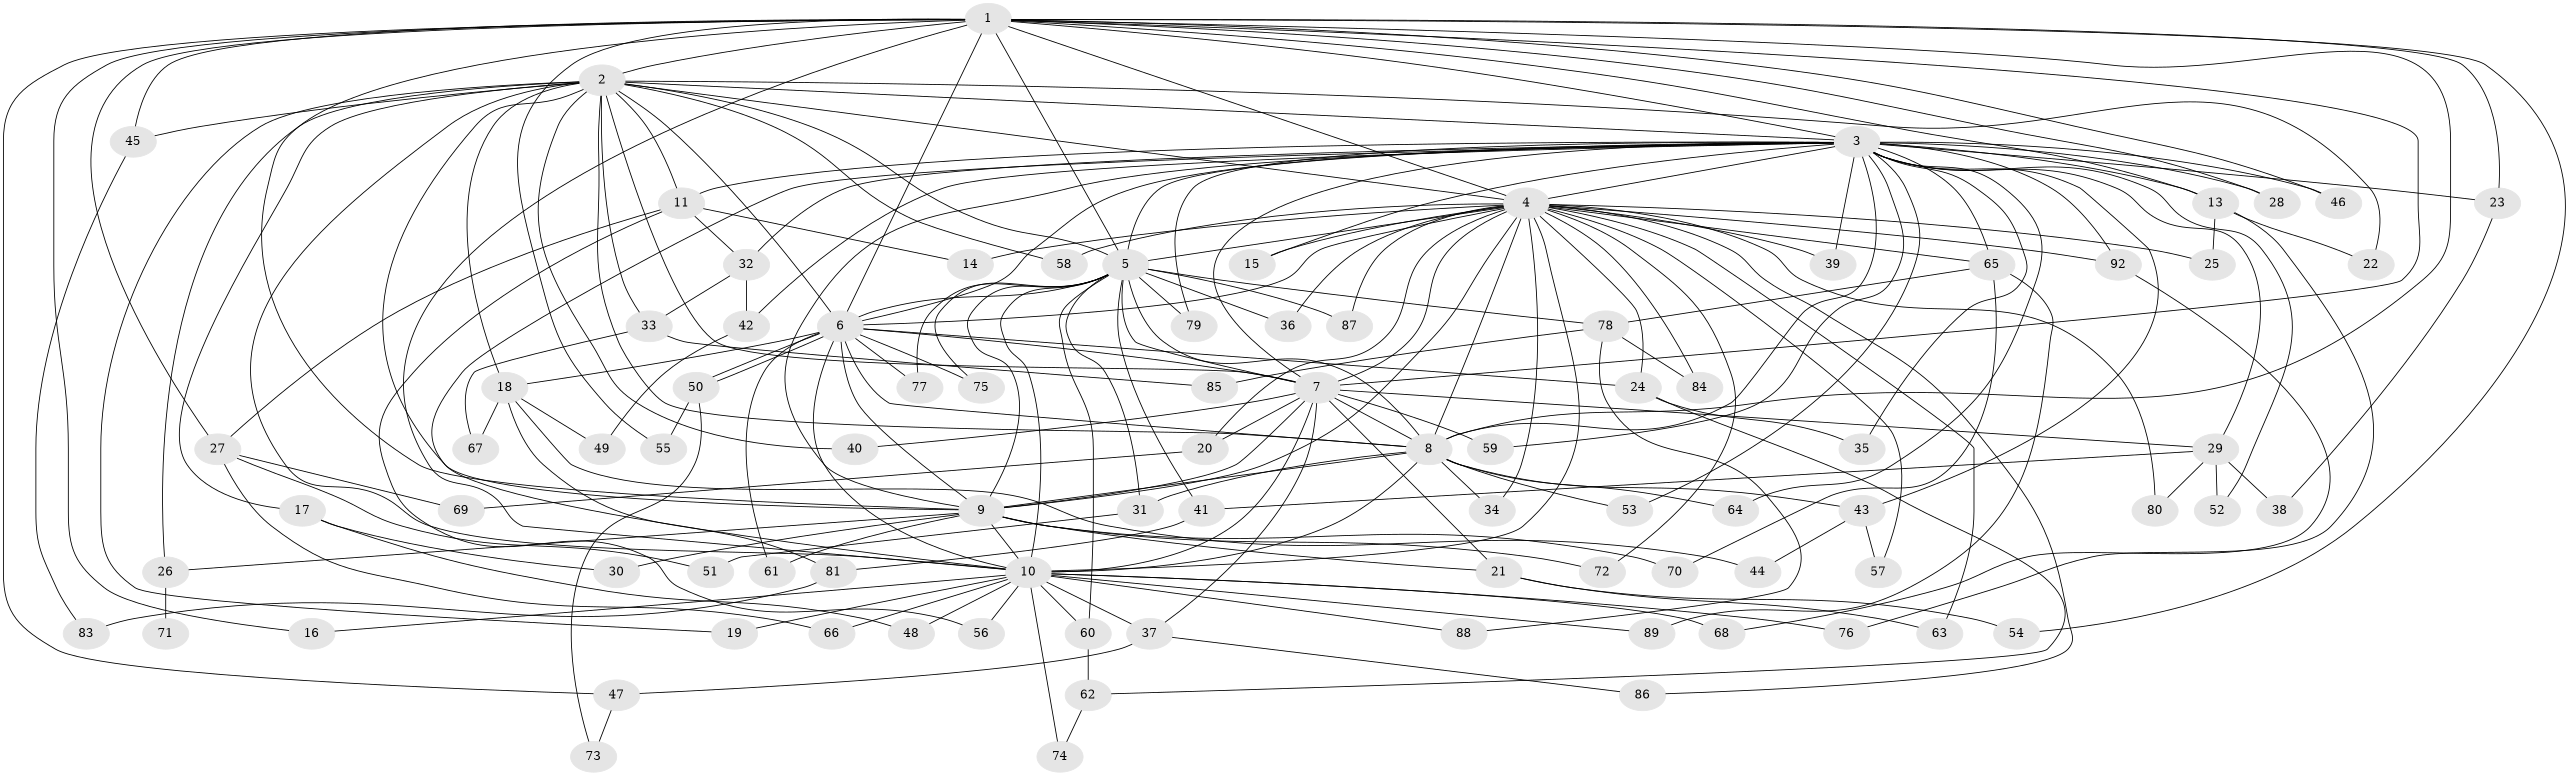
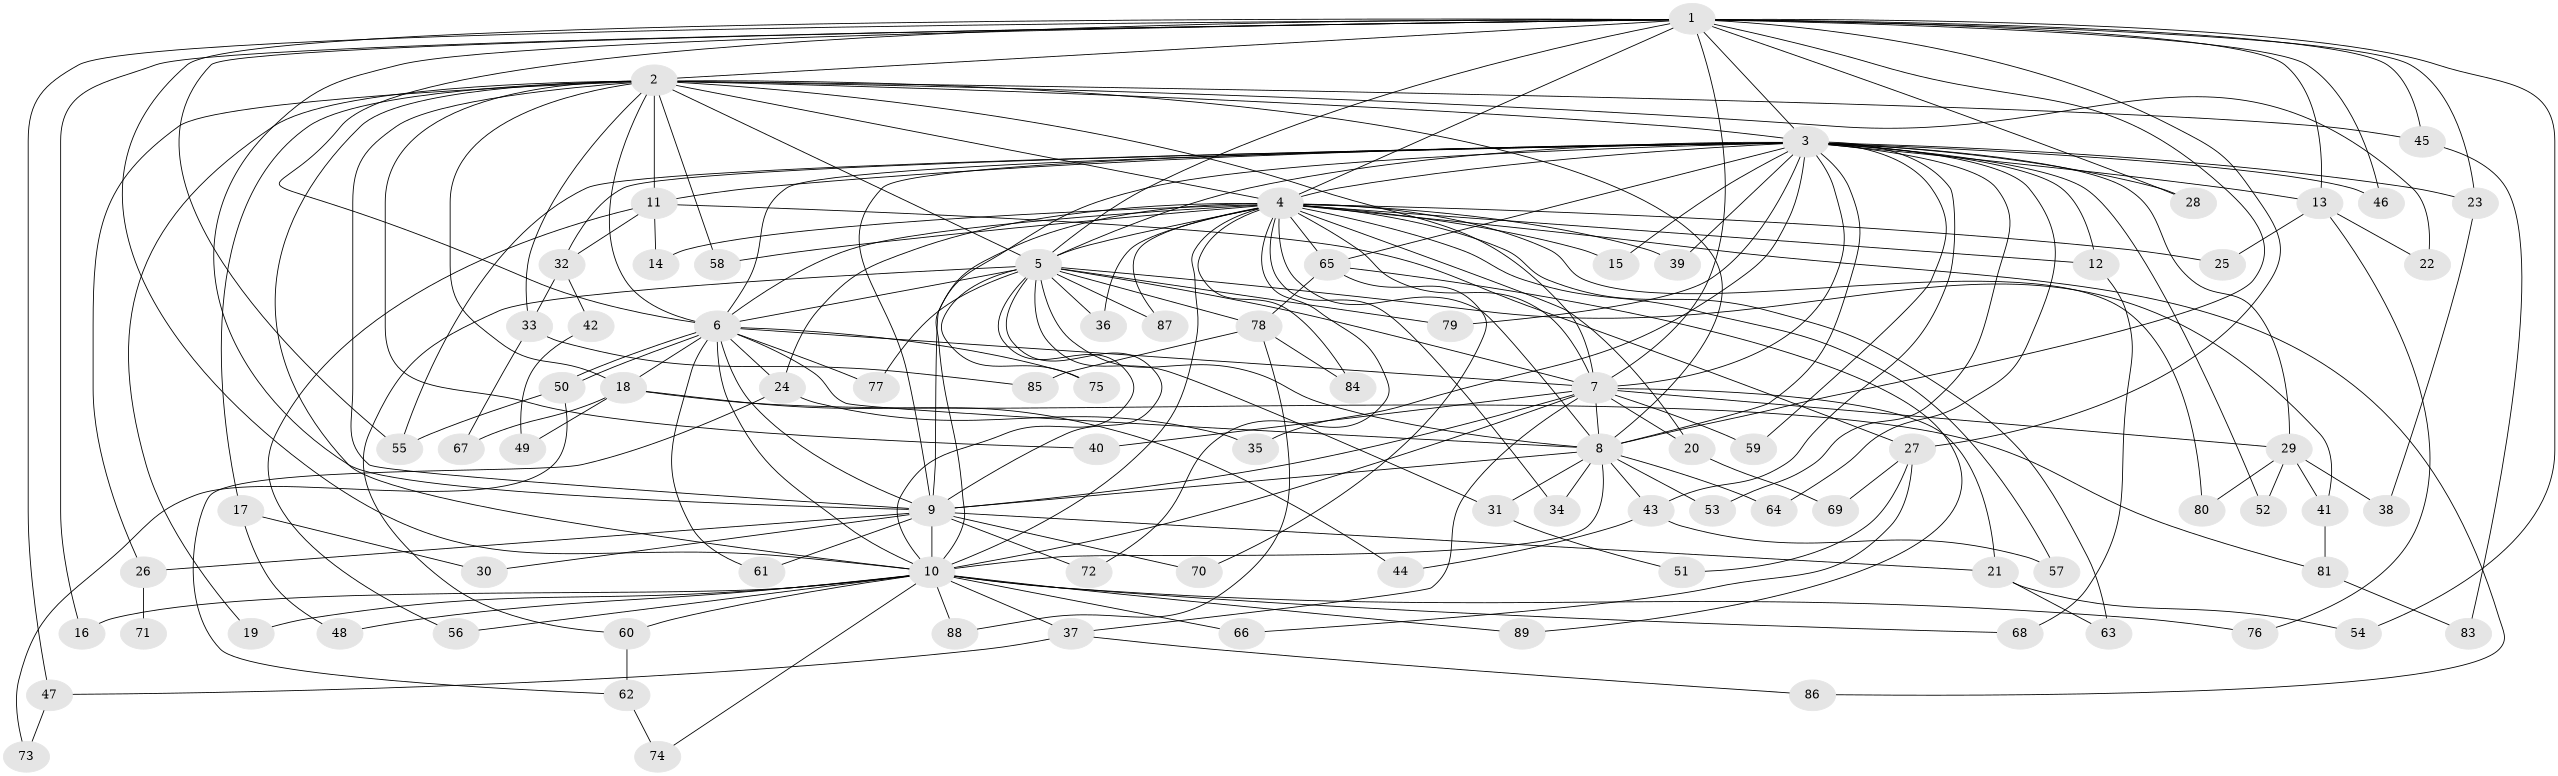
  graph {
    node [color=gray90 style=filled]
    1
    2
    3
    4
    5
    6
    7
    8
    9
    10
    13
    16
    23
    27
    28
    45
    46
    47
    54
    55
    11
    17
    18
    19
    22
    26
    33
    40
    58
-   12 [label=92]
+   12
    15
    29
    32
    35
    39
    42
    43
    52
    53
    59
    64
    65
    79
    14
    20
    24
    25
    34
    36
    57
    63
    72
    80
    84
    86
    87
    31
    41
    60
    75
    77
    78
    50
    61
    21
    37
    30
    70
    48
    56
    66
    68
    74
    76
    n75 [label=89]
    88
    38
    69
    51
    83
    73
    44
    49
    67
    81
    71
    85
    62
    1 -- 2
    1 -- 3
    1 -- 4
    1 -- 5
    1 -- 6
    1 -- 7
    1 -- 8
    1 -- 9
    1 -- 10
    1 -- 13
    1 -- 16
    1 -- 23
    1 -- 27
    1 -- 28
    1 -- 45
    1 -- 46
    1 -- 47
    1 -- 54
    1 -- 55
    2 -- 3
    2 -- 4
    2 -- 5
    2 -- 6
    2 -- 7
    2 -- 8
    2 -- 9
    2 -- 10
    2 -- 45
    2 -- 11
    2 -- 17
    2 -- 18
    2 -- 19
    2 -- 22
    2 -- 26
    2 -- 33
    2 -- 40
    2 -- 58
    3 -- 4
    3 -- 5
    3 -- 6
    3 -- 7
    3 -- 8
    3 -- 9
    3 -- 10
    3 -- 13
    3 -- 23
    3 -- 28
    3 -- 46
    3 -- 11
    3 -- 12
    3 -- 15
    3 -- 29
    3 -- 32
    3 -- 35
    3 -- 39
-   3 -- 42
+   3 -- 55
    3 -- 43
    3 -- 52
    3 -- 53
    3 -- 59
    3 -- 64
    3 -- 65
    3 -- 79
    4 -- 5
    4 -- 6
    4 -- 7
    4 -- 8
    4 -- 9
    4 -- 10
    4 -- 58
    4 -- 12
    4 -- 15
    4 -- 39
    4 -- 65
    4 -- 14
    4 -- 20
    4 -- 24
    4 -- 25
    4 -- 34
    4 -- 36
    4 -- 57
    4 -- 63
    4 -- 72
    4 -- 80
    4 -- 84
    4 -- 86
    4 -- 87
    5 -- 6
    5 -- 7
    5 -- 8
    5 -- 9
    5 -- 10
    5 -- 79
    5 -- 36
    5 -- 87
    5 -- 31
    5 -- 41
    5 -- 60
    5 -- 75
    5 -- 77
    5 -- 78
    6 -- 7
    6 -- 8
    6 -- 9
    6 -- 10
    6 -- 18
    6 -- 24
    6 -- 75
    6 -- 77
    6 -- 50
    6 -- 50
    6 -- 61
    7 -- 8
    7 -- 9
    7 -- 10
    7 -- 40
    7 -- 29
    7 -- 59
    7 -- 20
    7 -- 21
    7 -- 37
    8 -- 9
    8 -- 10
    8 -- 43
    8 -- 53
    8 -- 64
    8 -- 34
    8 -- 31
    9 -- 10
    9 -- 26
    9 -- 72
    9 -- 61
    9 -- 21
    9 -- 30
    9 -- 70
    10 -- 16
    10 -- 19
    10 -- 60
    10 -- 37
    10 -- 48
    10 -- 56
    10 -- 66
    10 -- 68
    10 -- 74
    10 -- 76
    10 -- n75
    10 -- 88
    13 -- 22
    13 -- 25
    13 -- 76
    23 -- 38
    27 -- 66
    27 -- 69
    27 -- 51
    45 -- 83
    47 -- 73
    11 -- 27
    11 -- 32
    11 -- 14
    11 -- 56
    17 -- 30
    17 -- 48
    18 -- 44
    18 -- 49
    18 -- 67
    18 -- 81
    26 -- 71
    33 -- 67
    33 -- 85
    12 -- 68
    29 -- 52
    29 -- 80
    29 -- 41
    29 -- 38
    32 -- 33
    32 -- 42
    42 -- 49
    43 -- 57
    43 -- 44
    65 -- 78
    65 -- 70
    65 -- n75
    20 -- 69
    24 -- 35
    24 -- 62
    31 -- 51
    41 -- 81
    60 -- 62
    78 -- 84
    78 -- 88
    78 -- 85
    50 -- 55
    50 -- 73
    21 -- 54
    21 -- 63
    37 -- 47
    37 -- 86
    81 -- 83
    62 -- 74
  }
